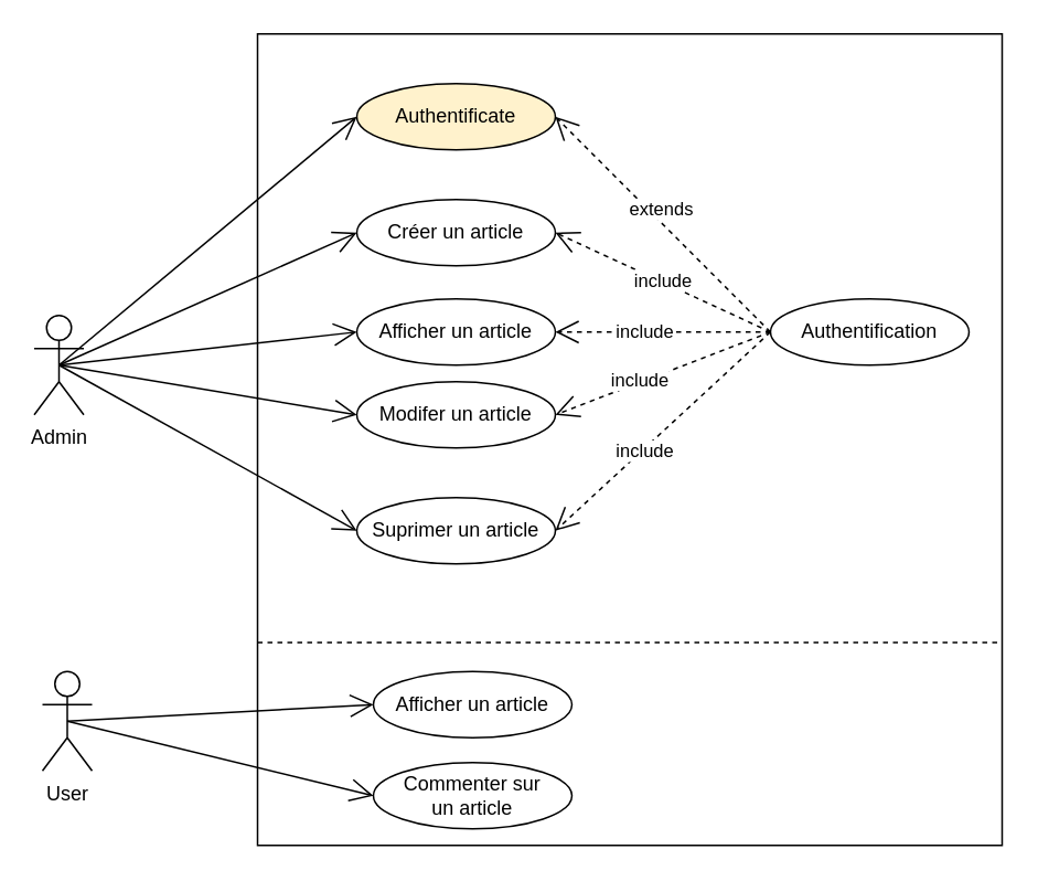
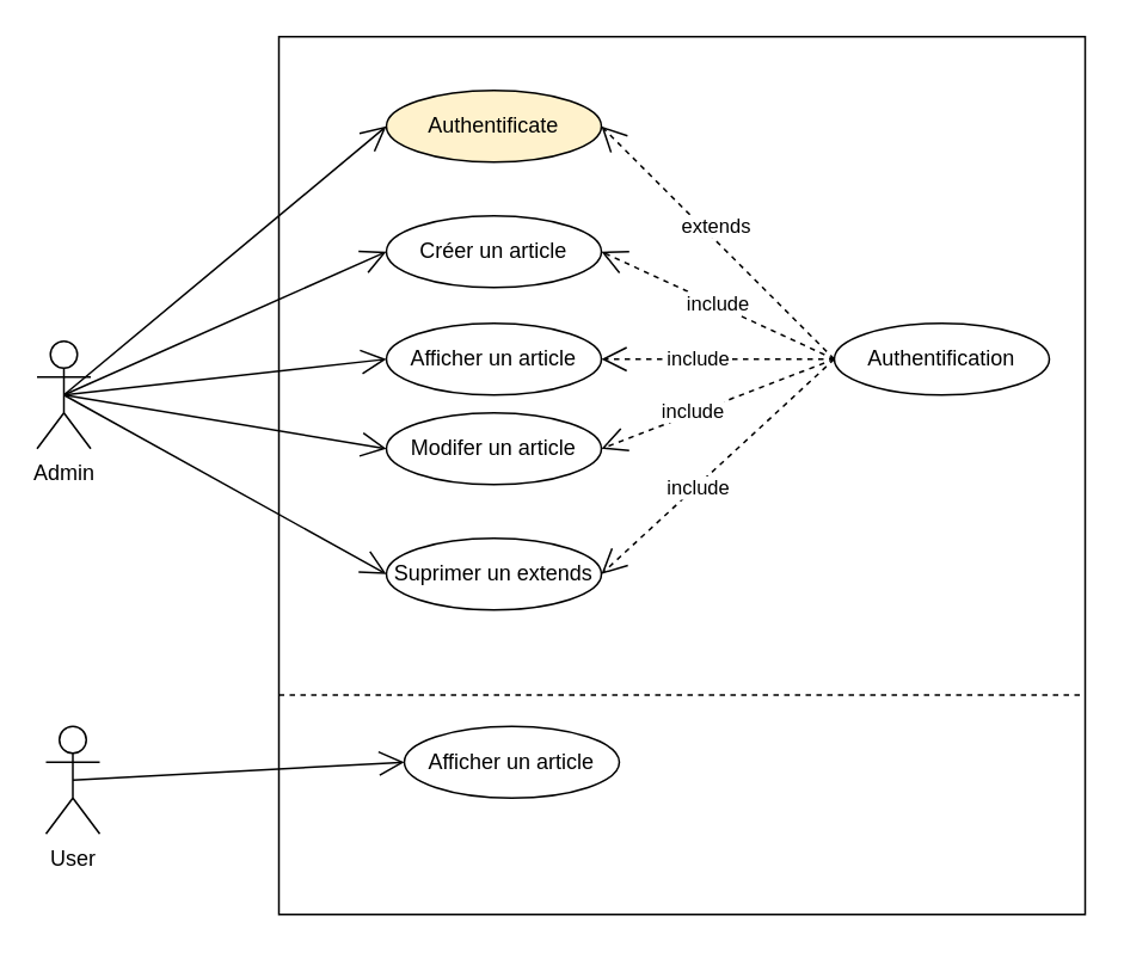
  <mxCell id="0" />
  <mxCell id="1" parent="0" />
  <mxCell id="2" value="" style="rounded=0;whiteSpace=wrap;html=1;" vertex="1" parent="1"><mxGeometry x="155" y="20" width="450" height="490" as="geometry" /></mxCell>
  <mxCell id="3" value="Créer un article" style="ellipse;whiteSpace=wrap;html=1;" vertex="1" parent="1"><mxGeometry x="215" y="120" width="120" height="40" as="geometry" /></mxCell>
  <mxCell id="4" value="Admin" style="shape=umlActor;verticalLabelPosition=bottom;verticalAlign=top;html=1;" vertex="1" parent="1"><mxGeometry x="20" y="190" width="30" height="60" as="geometry" /></mxCell>
  <mxCell id="5" value="Afficher un article" style="ellipse;whiteSpace=wrap;html=1;" vertex="1" parent="1"><mxGeometry x="215" y="180" width="120" height="40" as="geometry" /></mxCell>
  <mxCell id="6" value="Modifer un article" style="ellipse;whiteSpace=wrap;html=1;" vertex="1" parent="1"><mxGeometry x="215" y="230" width="120" height="40" as="geometry" /></mxCell>
- <mxCell id="7" value="Suprimer un article" style="ellipse;whiteSpace=wrap;html=1;" vertex="1" parent="1"><mxGeometry x="215" y="300" width="120" height="40" as="geometry" /></mxCell>
+ <mxCell id="7" value="Suprimer un extends" style="ellipse;whiteSpace=wrap;html=1;" vertex="1" parent="1"><mxGeometry x="215" y="300" width="120" height="40" as="geometry" /></mxCell>
  <mxCell id="8" value="Authentification" style="ellipse;whiteSpace=wrap;html=1;" vertex="1" parent="1"><mxGeometry x="465" y="180" width="120" height="40" as="geometry" /></mxCell>
  <mxCell id="9" value="" style="endArrow=open;endFill=1;endSize=12;html=1;exitX=0.5;exitY=0.5;exitDx=0;exitDy=0;exitPerimeter=0;entryX=0;entryY=0.5;entryDx=0;entryDy=0;" edge="1" parent="1" source="4" target="3"><mxGeometry width="160" relative="1" as="geometry"><mxPoint x="95" y="220" as="sourcePoint" /><mxPoint x="255" y="220" as="targetPoint" /></mxGeometry></mxCell>
  <mxCell id="10" value="" style="endArrow=open;endFill=1;endSize=12;html=1;exitX=0.5;exitY=0.5;exitDx=0;exitDy=0;exitPerimeter=0;entryX=0;entryY=0.5;entryDx=0;entryDy=0;" edge="1" parent="1" source="4" target="5"><mxGeometry width="160" relative="1" as="geometry"><mxPoint x="60" y="230" as="sourcePoint" /><mxPoint x="225" y="150" as="targetPoint" /></mxGeometry></mxCell>
  <mxCell id="11" value="" style="endArrow=open;endFill=1;endSize=12;html=1;exitX=0.5;exitY=0.5;exitDx=0;exitDy=0;exitPerimeter=0;entryX=0;entryY=0.5;entryDx=0;entryDy=0;" edge="1" parent="1" source="4" target="6"><mxGeometry width="160" relative="1" as="geometry"><mxPoint x="70" y="240" as="sourcePoint" /><mxPoint x="235" y="160" as="targetPoint" /></mxGeometry></mxCell>
  <mxCell id="12" value="" style="endArrow=open;endFill=1;endSize=12;html=1;exitX=0.5;exitY=0.5;exitDx=0;exitDy=0;exitPerimeter=0;entryX=0;entryY=0.5;entryDx=0;entryDy=0;" edge="1" parent="1" source="4" target="7"><mxGeometry width="160" relative="1" as="geometry"><mxPoint x="80" y="250" as="sourcePoint" /><mxPoint x="245" y="170" as="targetPoint" /></mxGeometry></mxCell>
  <mxCell id="13" value="" style="endArrow=open;endFill=1;endSize=12;html=1;exitX=0;exitY=0.5;exitDx=0;exitDy=0;entryX=1;entryY=0.5;entryDx=0;entryDy=0;dashed=1;" edge="1" parent="1" source="8" target="3"><mxGeometry width="160" relative="1" as="geometry"><mxPoint x="435" y="130" as="sourcePoint" /><mxPoint x="365" y="210" as="targetPoint" /></mxGeometry></mxCell>
  <mxCell id="14" value="include" style="edgeLabel;html=1;align=center;verticalAlign=middle;resizable=0;points=[];" vertex="1" connectable="0" parent="13"><mxGeometry x="0.196" y="5" relative="1" as="geometry"><mxPoint x="15" as="offset" /></mxGeometry></mxCell>
  <mxCell id="15" value="" style="endArrow=open;endFill=1;endSize=12;html=1;entryX=1;entryY=0.5;entryDx=0;entryDy=0;dashed=1;exitX=0;exitY=0.5;exitDx=0;exitDy=0;" edge="1" parent="1" source="8" target="5"><mxGeometry width="160" relative="1" as="geometry"><mxPoint x="435" y="220" as="sourcePoint" /><mxPoint x="345" y="150" as="targetPoint" /></mxGeometry></mxCell>
  <mxCell id="16" value="include" style="edgeLabel;html=1;align=center;verticalAlign=middle;resizable=0;points=[];" vertex="1" connectable="0" parent="15"><mxGeometry x="0.3" y="3" relative="1" as="geometry"><mxPoint x="8.34" y="-3.51" as="offset" /></mxGeometry></mxCell>
  <mxCell id="17" value="" style="endArrow=open;endFill=1;endSize=12;html=1;exitX=0;exitY=0.5;exitDx=0;exitDy=0;entryX=1;entryY=0.5;entryDx=0;entryDy=0;dashed=1;" edge="1" parent="1" source="8" target="6"><mxGeometry width="160" relative="1" as="geometry"><mxPoint x="475" y="250" as="sourcePoint" /><mxPoint x="355" y="160" as="targetPoint" /></mxGeometry></mxCell>
  <mxCell id="18" value="include" style="edgeLabel;html=1;align=center;verticalAlign=middle;resizable=0;points=[];" vertex="1" connectable="0" parent="17"><mxGeometry x="0.202" y="-2" relative="1" as="geometry"><mxPoint as="offset" /></mxGeometry></mxCell>
  <mxCell id="19" value="" style="endArrow=open;endFill=1;endSize=12;html=1;exitX=0;exitY=0.5;exitDx=0;exitDy=0;entryX=1;entryY=0.5;entryDx=0;entryDy=0;dashed=1;" edge="1" parent="1" source="8" target="7"><mxGeometry width="160" relative="1" as="geometry"><mxPoint x="485" y="260" as="sourcePoint" /><mxPoint x="365" y="170" as="targetPoint" /></mxGeometry></mxCell>
  <mxCell id="20" value="include" style="edgeLabel;html=1;align=center;verticalAlign=middle;resizable=0;points=[];" vertex="1" connectable="0" parent="19"><mxGeometry x="0.185" y="1" relative="1" as="geometry"><mxPoint as="offset" /></mxGeometry></mxCell>
  <mxCell id="21" value="User" style="shape=umlActor;verticalLabelPosition=bottom;verticalAlign=top;html=1;" vertex="1" parent="1"><mxGeometry x="25" y="405" width="30" height="60" as="geometry" /></mxCell>
- <mxCell id="22" value="Commenter sur &lt;br&gt;un article" style="ellipse;whiteSpace=wrap;html=1;" vertex="1" parent="1"><mxGeometry x="225" y="460" width="120" height="40" as="geometry" /></mxCell>
  <mxCell id="23" value="Afficher un article" style="ellipse;whiteSpace=wrap;html=1;" vertex="1" parent="1"><mxGeometry x="225" y="405" width="120" height="40" as="geometry" /></mxCell>
  <mxCell id="24" value="" style="endArrow=open;endFill=1;endSize=12;html=1;exitX=0.5;exitY=0.5;exitDx=0;exitDy=0;exitPerimeter=0;entryX=0;entryY=0.5;entryDx=0;entryDy=0;" edge="1" parent="1" source="21" target="23"><mxGeometry width="160" relative="1" as="geometry"><mxPoint x="60" y="230" as="sourcePoint" /><mxPoint x="225" y="330" as="targetPoint" /></mxGeometry></mxCell>
- <mxCell id="25" value="" style="endArrow=open;endFill=1;endSize=12;html=1;exitX=0.5;exitY=0.5;exitDx=0;exitDy=0;exitPerimeter=0;entryX=0;entryY=0.5;entryDx=0;entryDy=0;" edge="1" parent="1" source="21" target="22"><mxGeometry width="160" relative="1" as="geometry"><mxPoint x="50" y="445" as="sourcePoint" /><mxPoint x="235" y="420" as="targetPoint" /></mxGeometry></mxCell>
  <mxCell id="26" value="Authentificate" style="ellipse;whiteSpace=wrap;html=1;fillColor=#fff2cc;" vertex="1" parent="1"><mxGeometry x="215" y="50" width="120" height="40" as="geometry" /></mxCell>
  <mxCell id="27" value="" style="endArrow=open;endFill=1;endSize=12;html=1;exitX=0.5;exitY=0.5;exitDx=0;exitDy=0;exitPerimeter=0;entryX=0;entryY=0.5;entryDx=0;entryDy=0;" edge="1" parent="1" source="4" target="26"><mxGeometry width="160" relative="1" as="geometry"><mxPoint x="60" y="230" as="sourcePoint" /><mxPoint x="225" y="150" as="targetPoint" /></mxGeometry></mxCell>
  <mxCell id="28" value="" style="endArrow=open;endFill=1;endSize=12;html=1;exitX=0;exitY=0.5;exitDx=0;exitDy=0;entryX=1;entryY=0.5;entryDx=0;entryDy=0;dashed=1;" edge="1" parent="1" source="8" target="26"><mxGeometry width="160" relative="1" as="geometry"><mxPoint x="465" y="240" as="sourcePoint" /><mxPoint x="345" y="150" as="targetPoint" /></mxGeometry></mxCell>
  <mxCell id="29" value="extends" style="edgeLabel;html=1;align=center;verticalAlign=middle;resizable=0;points=[];" vertex="1" connectable="0" parent="28"><mxGeometry x="0.196" y="5" relative="1" as="geometry"><mxPoint x="15" as="offset" /></mxGeometry></mxCell>
  <mxCell id="30" value="" style="endArrow=none;html=1;dashed=1;entryX=1;entryY=0.75;entryDx=0;entryDy=0;exitX=0;exitY=0.75;exitDx=0;exitDy=0;" edge="1" parent="1" source="2" target="2"><mxGeometry width="50" height="50" relative="1" as="geometry"><mxPoint x="295" y="260" as="sourcePoint" /><mxPoint x="345" y="210" as="targetPoint" /></mxGeometry></mxCell>
